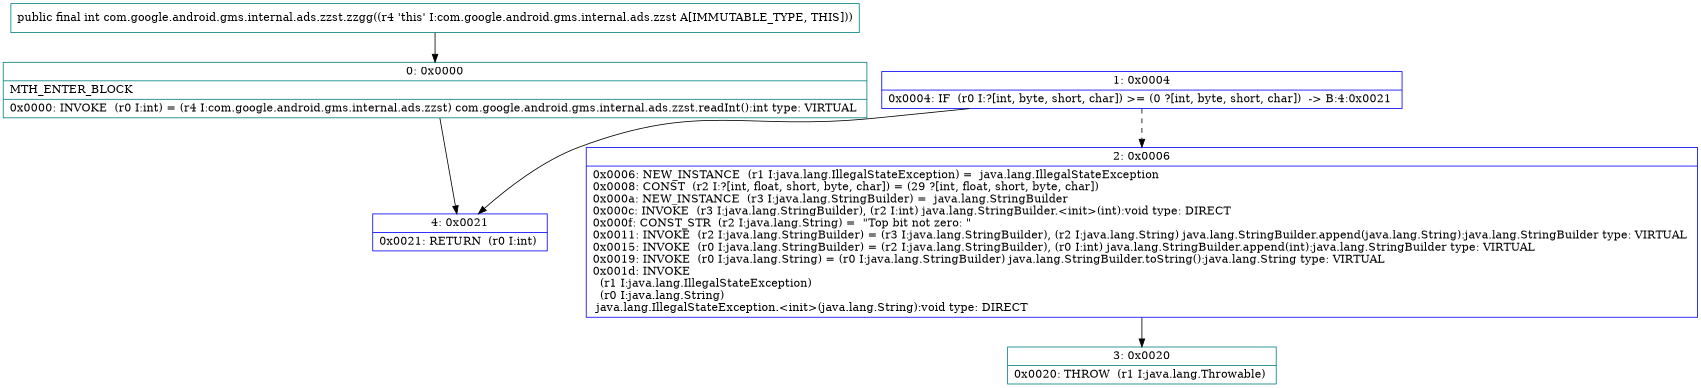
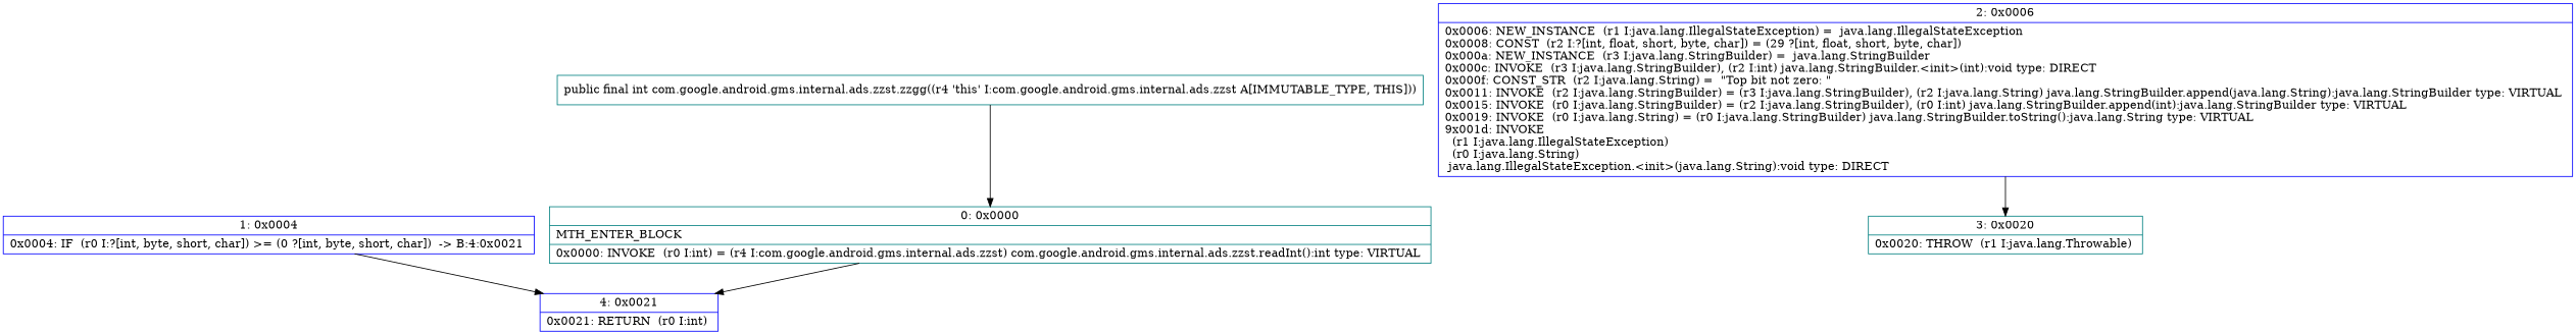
  digraph {
    node [color=teal shape=record]
    n1 [label="{0\:\ 0x0000|MTH_ENTER_BLOCK\l|0x0000: INVOKE  (r0 I:int) = (r4 I:com.google.android.gms.internal.ads.zzst) com.google.android.gms.internal.ads.zzst.readInt():int type: VIRTUAL \l}"]
    n2 [color=blue label="{4\:\ 0x0021|0x0021: RETURN  (r0 I:int) \l}"]
    n3 [color=blue label="{1\:\ 0x0004|0x0004: IF  (r0 I:?[int, byte, short, char]) \>= (0 ?[int, byte, short, char])  \-\> B:4:0x0021 \l}"]
-   n4 [color=blue label="{2\:\ 0x0006|0x0006: NEW_INSTANCE  (r1 I:java.lang.IllegalStateException) =  java.lang.IllegalStateException \l0x0008: CONST  (r2 I:?[int, float, short, byte, char]) = (29 ?[int, float, short, byte, char]) \l0x000a: NEW_INSTANCE  (r3 I:java.lang.StringBuilder) =  java.lang.StringBuilder \l0x000c: INVOKE  (r3 I:java.lang.StringBuilder), (r2 I:int) java.lang.StringBuilder.\<init\>(int):void type: DIRECT \l0x000f: CONST_STR  (r2 I:java.lang.String) =  \"Top bit not zero: \" \l0x0011: INVOKE  (r2 I:java.lang.StringBuilder) = (r3 I:java.lang.StringBuilder), (r2 I:java.lang.String) java.lang.StringBuilder.append(java.lang.String):java.lang.StringBuilder type: VIRTUAL \l0x0015: INVOKE  (r0 I:java.lang.StringBuilder) = (r2 I:java.lang.StringBuilder), (r0 I:int) java.lang.StringBuilder.append(int):java.lang.StringBuilder type: VIRTUAL \l0x0019: INVOKE  (r0 I:java.lang.String) = (r0 I:java.lang.StringBuilder) java.lang.StringBuilder.toString():java.lang.String type: VIRTUAL \l0x001d: INVOKE  \l  (r1 I:java.lang.IllegalStateException)\l  (r0 I:java.lang.String)\l java.lang.IllegalStateException.\<init\>(java.lang.String):void type: DIRECT \l}"]
+   n4 [color=blue label="{2\:\ 0x0006|0x0006: NEW_INSTANCE  (r1 I:java.lang.IllegalStateException) =  java.lang.IllegalStateException \l0x0008: CONST  (r2 I:?[int, float, short, byte, char]) = (29 ?[int, float, short, byte, char]) \l0x000a: NEW_INSTANCE  (r3 I:java.lang.StringBuilder) =  java.lang.StringBuilder \l0x000c: INVOKE  (r3 I:java.lang.StringBuilder), (r2 I:int) java.lang.StringBuilder.\<init\>(int):void type: DIRECT \l0x000f: CONST_STR  (r2 I:java.lang.String) =  \"Top bit not zero: \" \l0x0011: INVOKE  (r2 I:java.lang.StringBuilder) = (r3 I:java.lang.StringBuilder), (r2 I:java.lang.String) java.lang.StringBuilder.append(java.lang.String):java.lang.StringBuilder type: VIRTUAL \l0x0015: INVOKE  (r0 I:java.lang.StringBuilder) = (r2 I:java.lang.StringBuilder), (r0 I:int) java.lang.StringBuilder.append(int):java.lang.StringBuilder type: VIRTUAL \l0x0019: INVOKE  (r0 I:java.lang.String) = (r0 I:java.lang.StringBuilder) java.lang.StringBuilder.toString():java.lang.String type: VIRTUAL \l9x001d: INVOKE  \l  (r1 I:java.lang.IllegalStateException)\l  (r0 I:java.lang.String)\l java.lang.IllegalStateException.\<init\>(java.lang.String):void type: DIRECT \l}"]
    n5 [label="{3\:\ 0x0020|0x0020: THROW  (r1 I:java.lang.Throwable) \l}"]
    n6 [label="{public final int com.google.android.gms.internal.ads.zzst.zzgg((r4 'this' I:com.google.android.gms.internal.ads.zzst A[IMMUTABLE_TYPE, THIS])) }"]
    n1 -> n2
    n3 -> n2
-   n3 -> n4 [style=dashed]
    n4 -> n5
    n6 -> n1
  }
